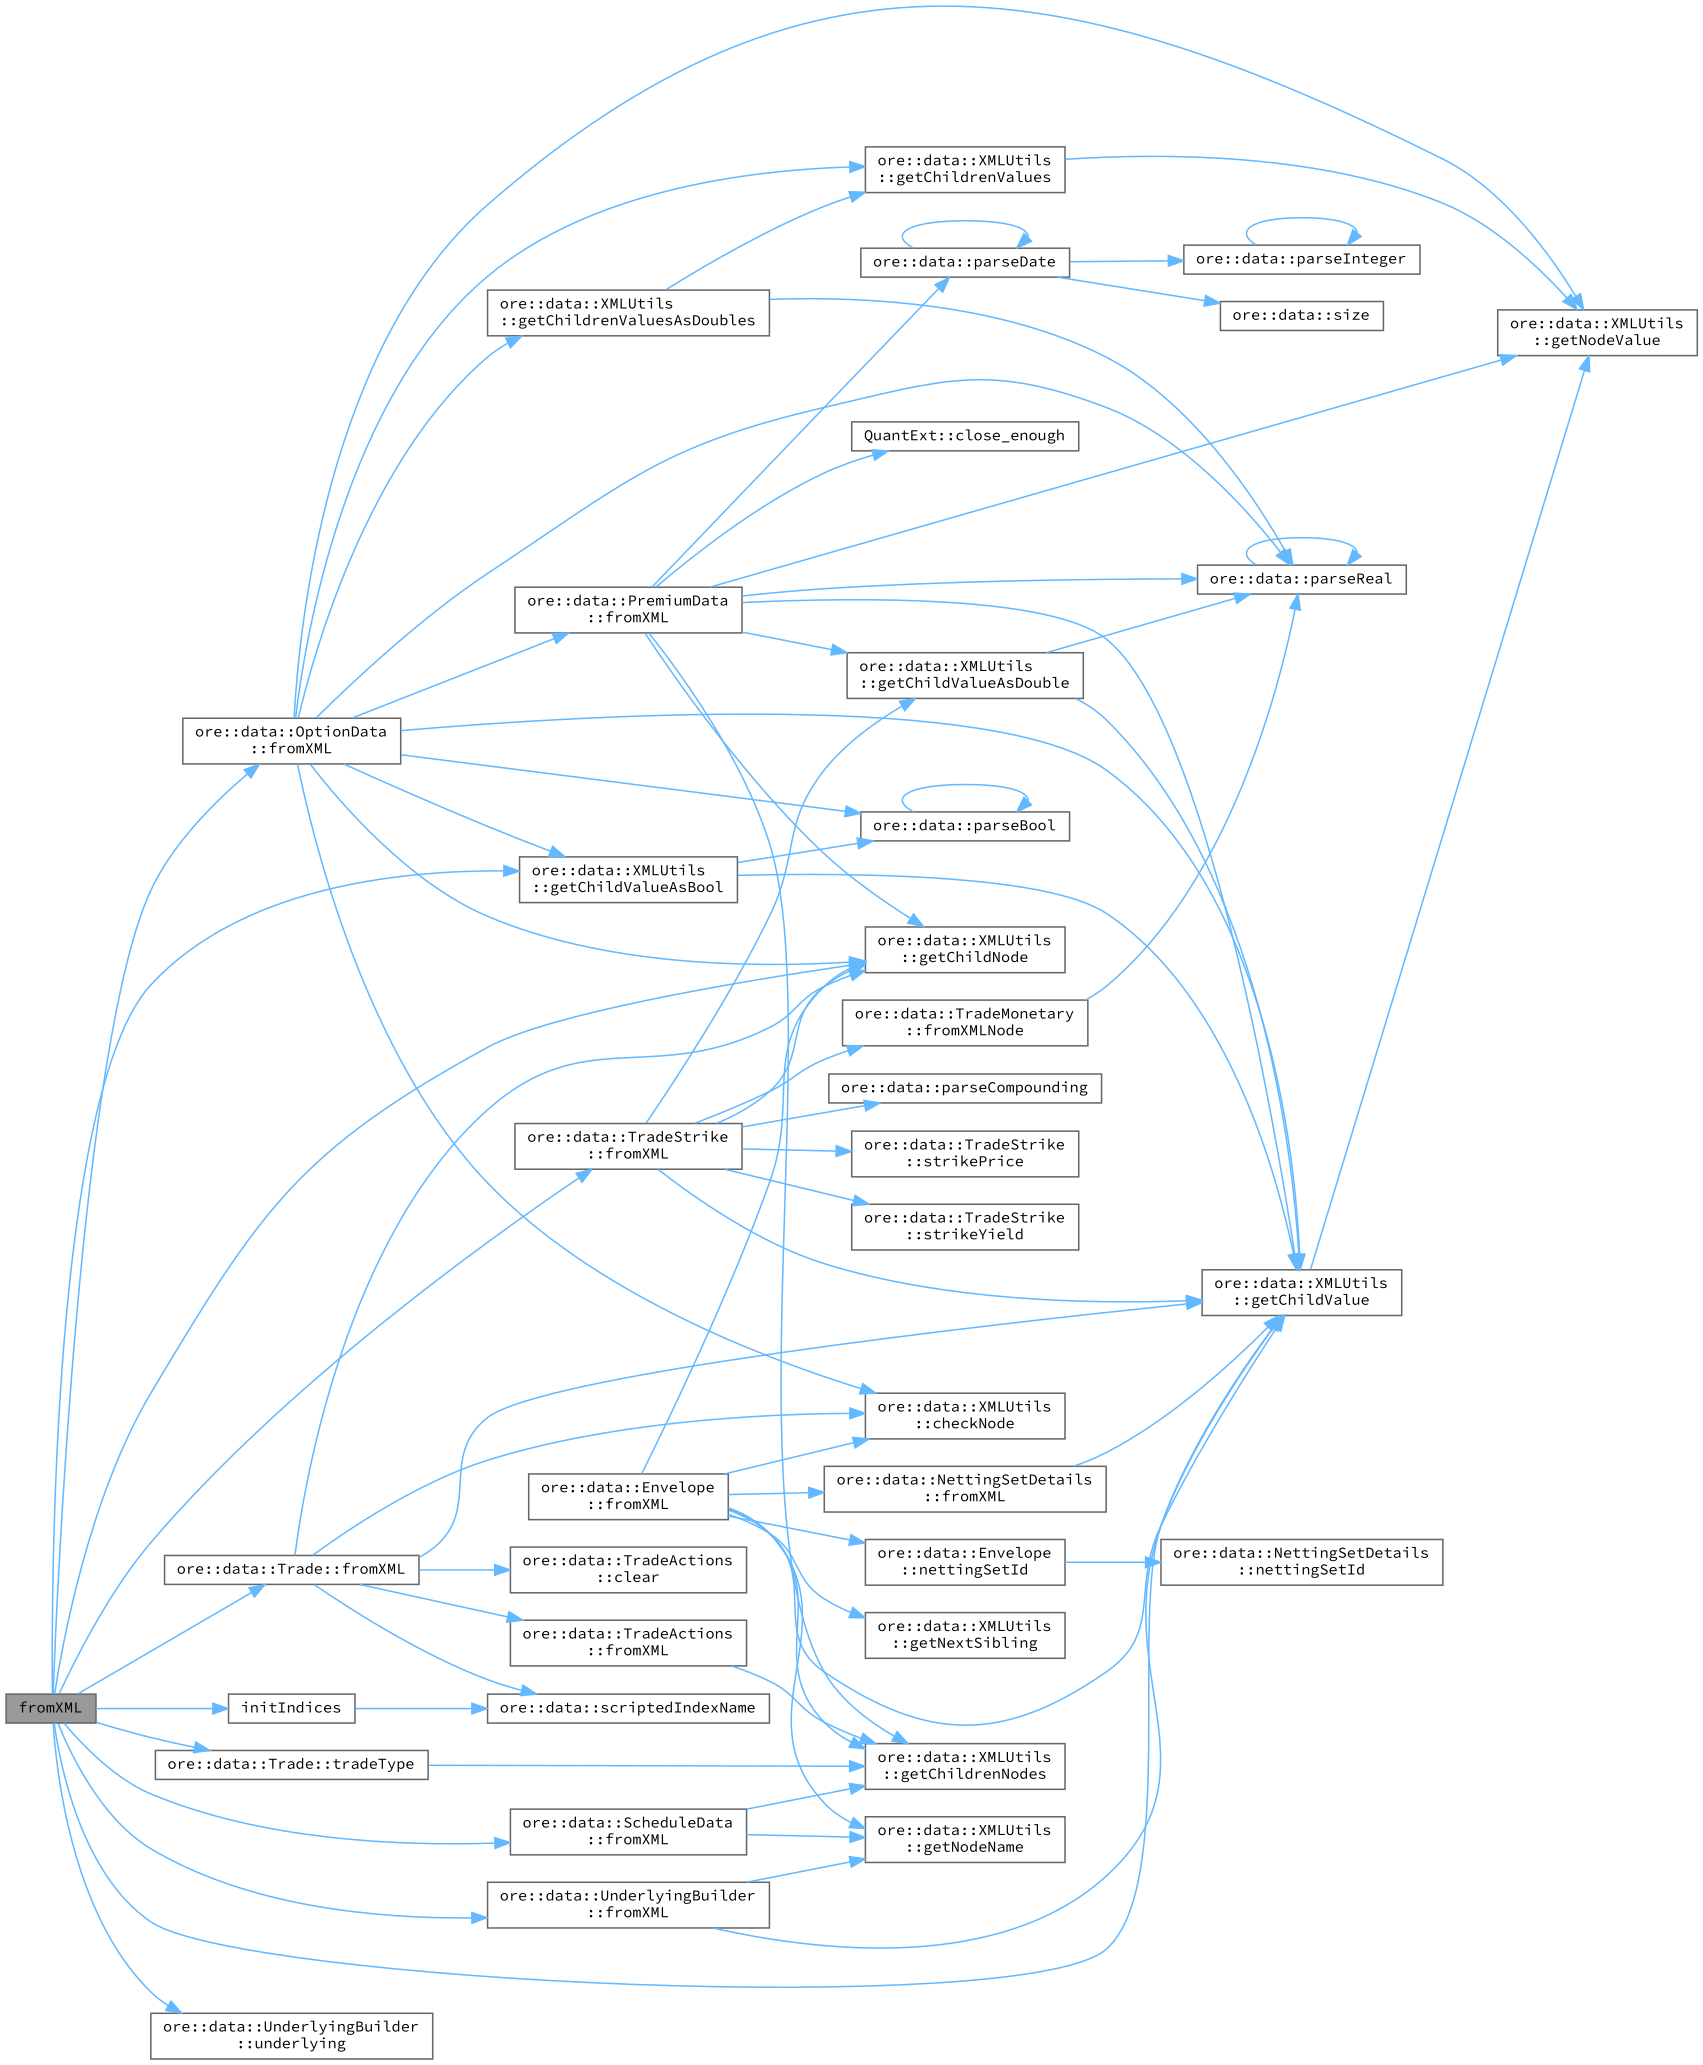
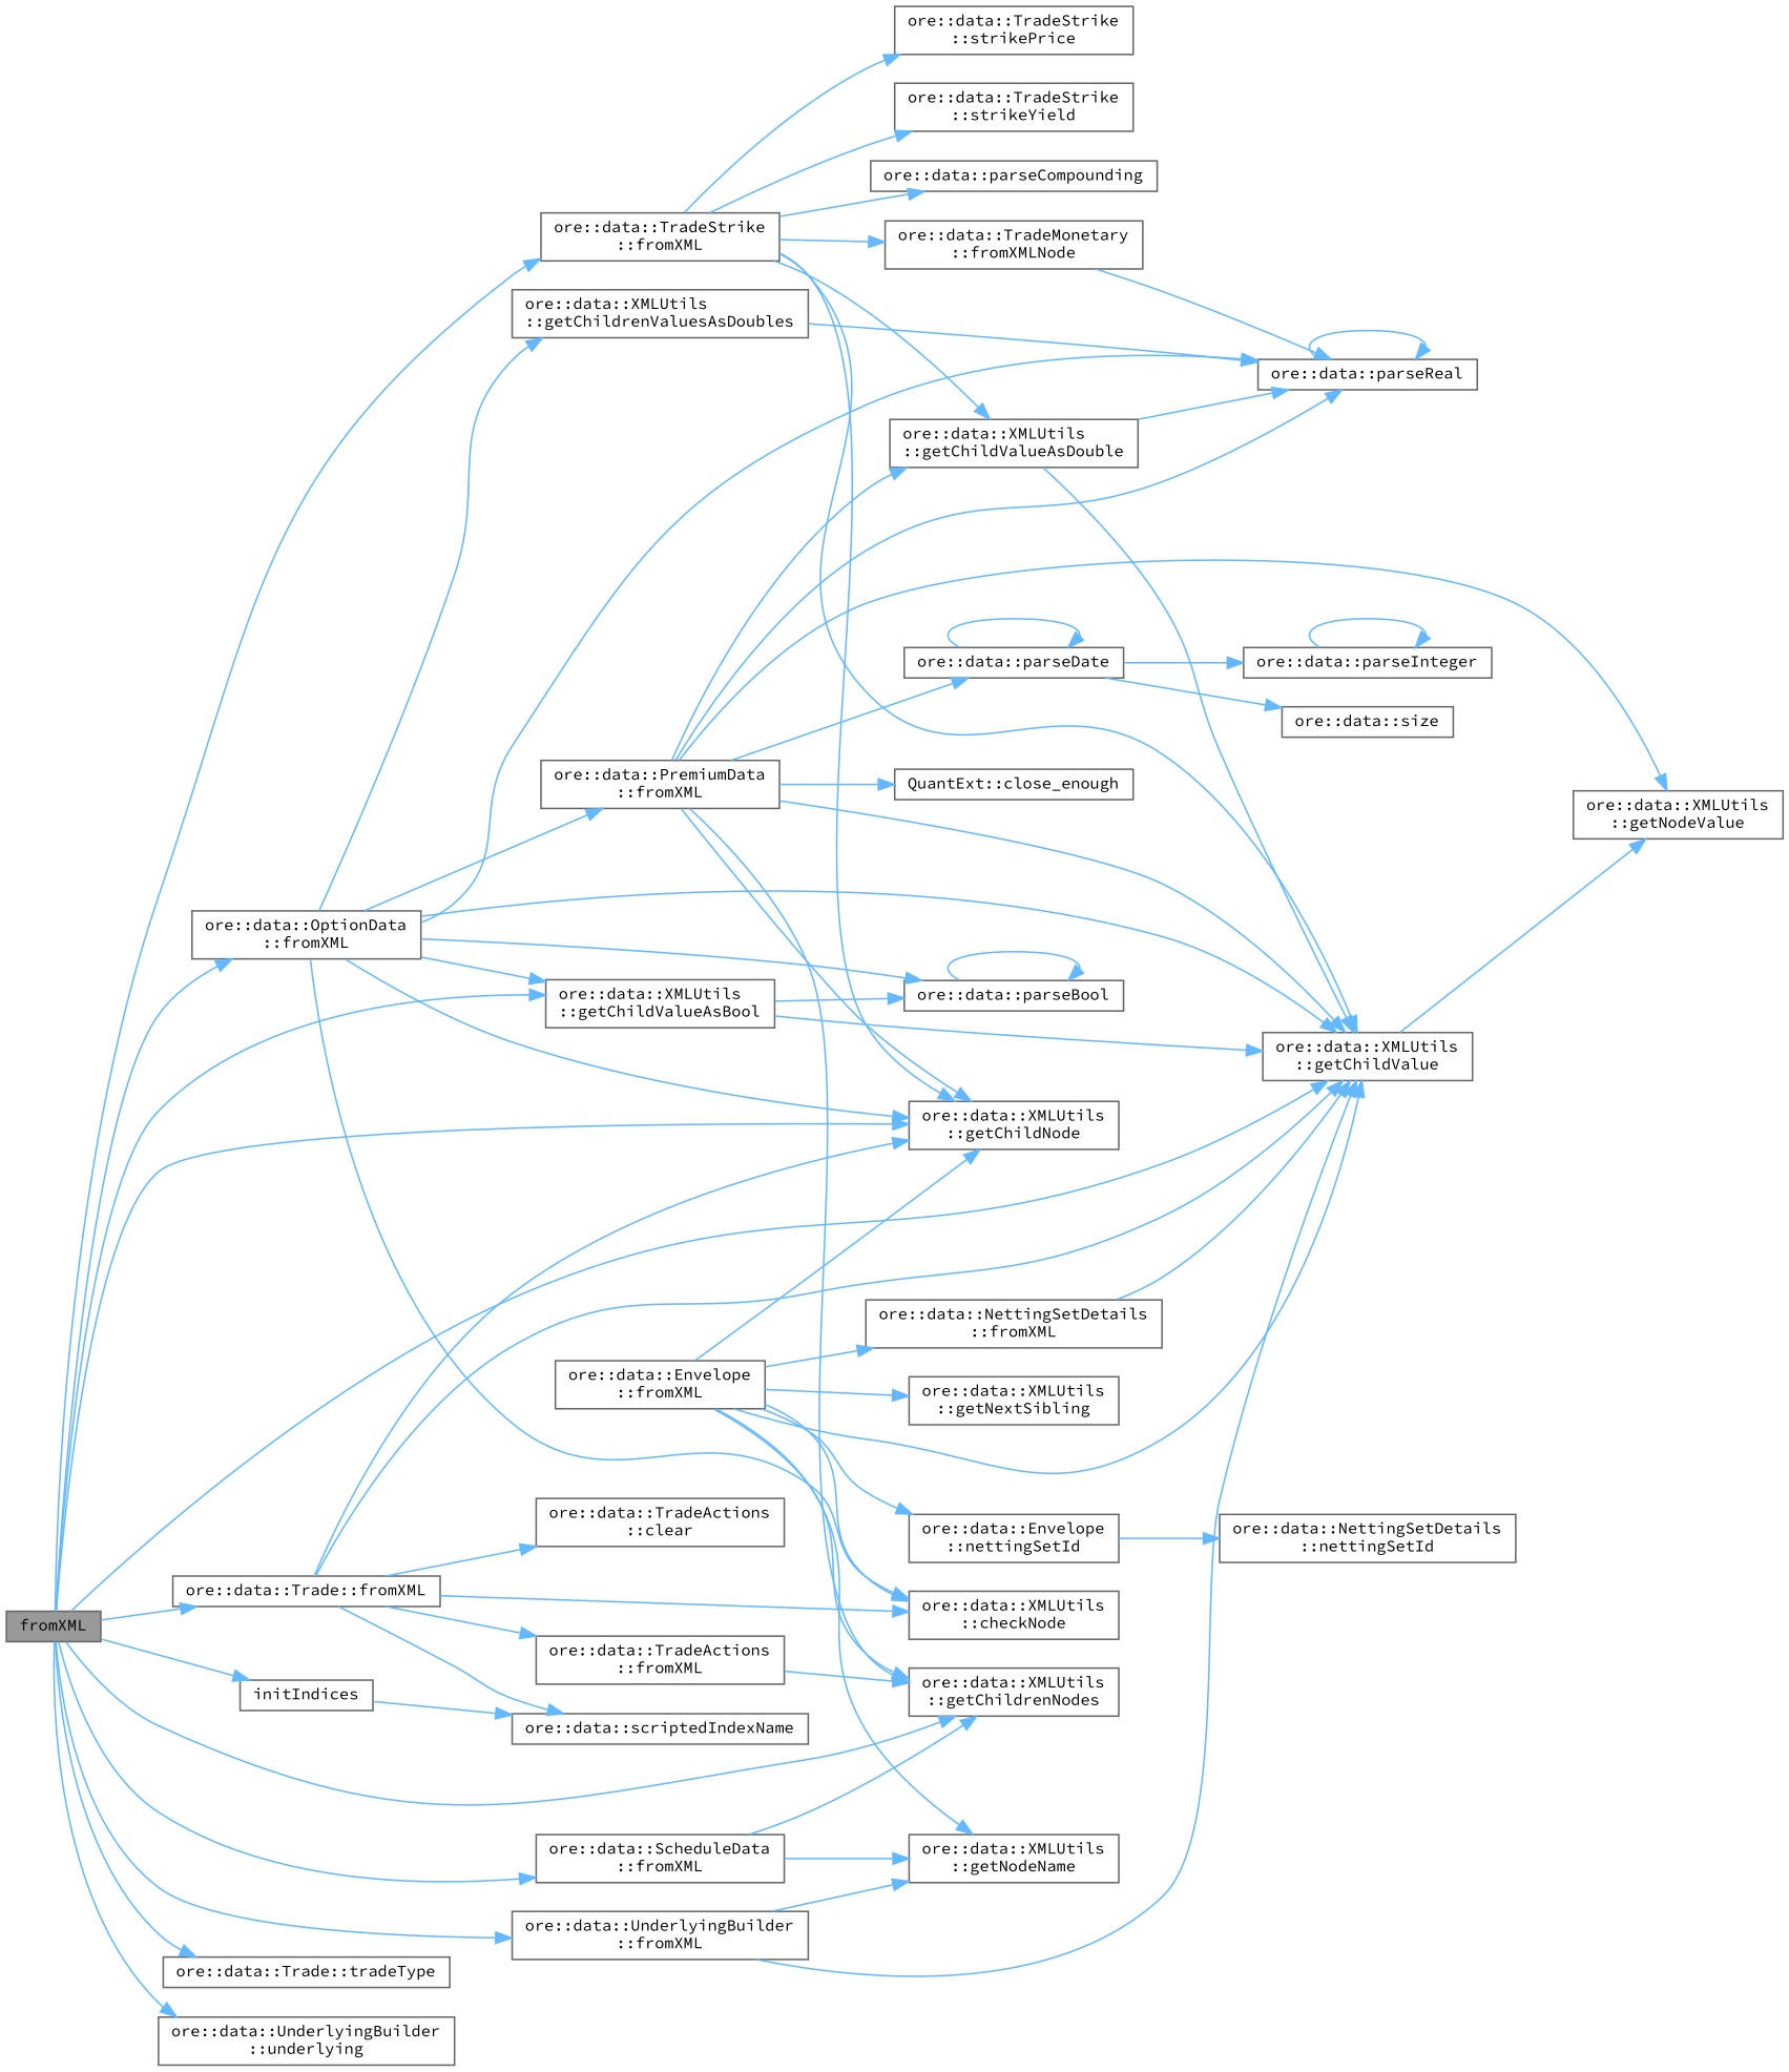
  digraph {
    fontname="Source Code Pro"
    rankdir=LR
    node [color=grey40 fillcolor=white fontname="Source Code Pro" fontsize=10 shape=box style=filled]
    edge [color=steelblue1 fontname="Source Code Pro" fontsize=10 labelfontname=Helvetica labelfontsize=10 style=solid]
    n1 [color=gray40 fillcolor=grey60 fontcolor=black height=0.2 label=fromXML width=0.4]
    n2 [height=0.2 label="ore::data::OptionData\l::fromXML" width=0.4]
    n3 [height=0.2 label="ore::data::XMLUtils\l::getChildNode" width=0.4]
    n4 [height=0.2 label="ore::data::XMLUtils\l::getChildrenNodes" width=0.4]
    n5 [height=0.2 label="ore::data::XMLUtils\l::getChildValue" width=0.4]
    n6 [height=0.2 label="ore::data::ScheduleData\l::fromXML" width=0.4]
    n7 [height=0.2 label="ore::data::XMLUtils\l::getChildValueAsBool" width=0.4]
    n8 [height=0.2 label="ore::data::Trade::fromXML" width=0.4]
    n9 [height=0.2 label="ore::data::UnderlyingBuilder\l::fromXML" width=0.4]
    n10 [height=0.2 label="ore::data::TradeStrike\l::fromXML" width=0.4]
    n11 [height=0.2 label=initIndices width=0.4]
    n12 [height=0.2 label="ore::data::Trade::tradeType" width=0.4]
    n13 [height=0.2 label="ore::data::UnderlyingBuilder\l::underlying" width=0.4]
    n14 [height=0.2 label="ore::data::XMLUtils\l::checkNode" width=0.4]
    n15 [height=0.2 label="ore::data::PremiumData\l::fromXML" width=0.4]
    n16 [height=0.2 label="ore::data::XMLUtils\l::getNodeValue" width=0.4]
    n17 [height=0.2 label="ore::data::parseReal" width=0.4]
-   n18 [height=0.2 label="ore::data::XMLUtils\l::getChildrenValues" width=0.4]
    n19 [height=0.2 label="ore::data::XMLUtils\l::getChildrenValuesAsDoubles" width=0.4]
    n20 [height=0.2 label="ore::data::parseBool" width=0.4]
    n21 [height=0.2 label="ore::data::XMLUtils\l::getNodeName" width=0.4]
    n22 [height=0.2 label="ore::data::TradeActions\l::clear" width=0.4]
    n23 [height=0.2 label="ore::data::TradeActions\l::fromXML" width=0.4]
    n24 [height=0.2 label="ore::data::scriptedIndexName" width=0.4]
    n25 [height=0.2 label="ore::data::XMLUtils\l::getChildValueAsDouble" width=0.4]
    n26 [height=0.2 label="ore::data::TradeMonetary\l::fromXMLNode" width=0.4]
    n27 [height=0.2 label="ore::data::parseCompounding" width=0.4]
    n28 [height=0.2 label="ore::data::TradeStrike\l::strikePrice" width=0.4]
    n29 [height=0.2 label="ore::data::TradeStrike\l::strikeYield" width=0.4]
    n30 [height=0.2 label="QuantExt::close_enough" width=0.4]
    n31 [height=0.2 label="ore::data::parseDate" width=0.4]
    n32 [height=0.2 label="ore::data::parseInteger" width=0.4]
    n33 [height=0.2 label="ore::data::size" width=0.4]
    n34 [height=0.2 label="ore::data::Envelope\l::fromXML" width=0.4]
    n35 [height=0.2 label="ore::data::NettingSetDetails\l::fromXML" width=0.4]
    n36 [height=0.2 label="ore::data::XMLUtils\l::getNextSibling" width=0.4]
    n37 [height=0.2 label="ore::data::Envelope\l::nettingSetId" width=0.4]
    n38 [height=0.2 label="ore::data::NettingSetDetails\l::nettingSetId" width=0.4]
    n1 -> n2
    n1 -> n3
-   n12 -> n4
+   n1 -> n4
    n1 -> n5
    n1 -> n6
    n1 -> n7
    n1 -> n8
    n1 -> n9
    n1 -> n10
    n1 -> n11
    n1 -> n12
    n1 -> n13
    n2 -> n3
    n2 -> n5
    n2 -> n7
    n2 -> n14
    n2 -> n15
-   n2 -> n16
    n2 -> n17
-   n2 -> n18
    n2 -> n19
    n2 -> n20
    n5 -> n16
    n6 -> n4
    n6 -> n21
    n7 -> n5
    n7 -> n20
    n8 -> n3
    n8 -> n5
    n8 -> n14
    n8 -> n22
    n8 -> n23
    n8 -> n24
    n9 -> n5
    n9 -> n21
    n10 -> n3
    n10 -> n5
    n10 -> n25
    n10 -> n26
    n10 -> n27
    n10 -> n28
    n10 -> n29
    n11 -> n24
    n15 -> n3
    n15 -> n4
    n15 -> n5
    n15 -> n16
    n15 -> n17
    n15 -> n25
    n15 -> n30
    n15 -> n31
    n17 -> n17
-   n18 -> n16
    n19 -> n17
-   n19 -> n18
    n20 -> n20
    n23 -> n4
    n25 -> n5
    n25 -> n17
    n26 -> n17
    n31 -> n31
    n31 -> n32
    n31 -> n33
    n32 -> n32
    n34 -> n3
    n34 -> n4
    n34 -> n5
    n34 -> n14
    n34 -> n21
    n34 -> n35
    n34 -> n36
    n34 -> n37
    n35 -> n5
    n37 -> n38
  }
